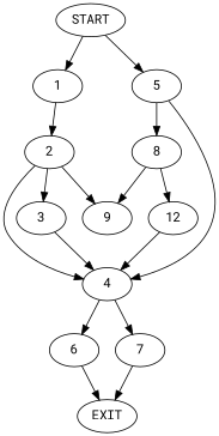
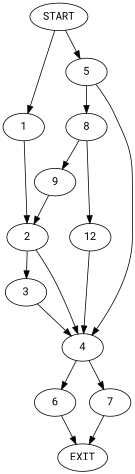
  digraph {
    fontname="Roboto Mono"
    node [fontname="Roboto Mono"]
    edge [fontname="Roboto Mono"]
    n1 [label=START]
    1
    5
    2
    n5 [label=EXIT]
    3
    4
    6
    7
    8
    9
    n12 [label=12]
    n1 -> 1
    n1 -> 5
    1 -> 2
    5 -> 4
    5 -> 8
    2 -> 3
    2 -> 4
    3 -> 4
    4 -> 6
    4 -> 7
    6 -> n5
    7 -> n5
    8 -> 9
    8 -> n12
-   2 -> 9
+   9 -> 2
    n12 -> 4
  }
